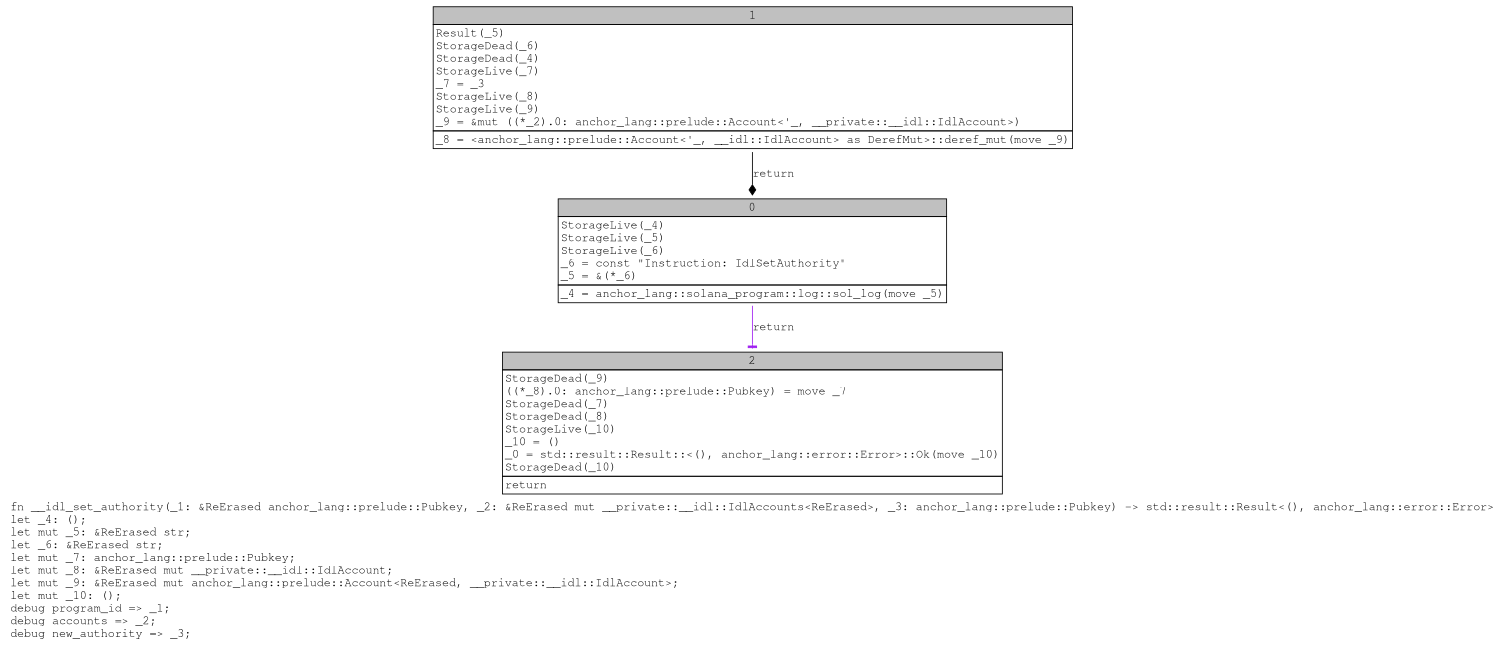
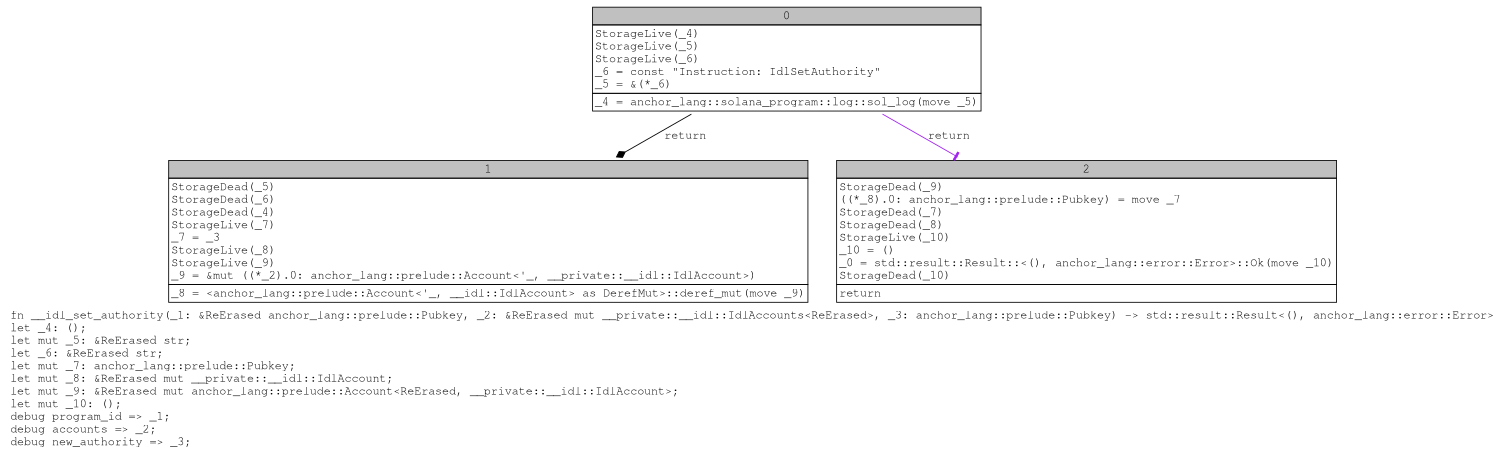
  digraph {
    fontname="Courier, monospace"
    label=<fn __idl_set_authority(_1: &amp;ReErased anchor_lang::prelude::Pubkey, _2: &amp;ReErased mut __private::__idl::IdlAccounts&lt;ReErased&gt;, _3: anchor_lang::prelude::Pubkey) -&gt; std::result::Result&lt;(), anchor_lang::error::Error&gt;<br align="left"/>let _4: ();<br align="left"/>let mut _5: &amp;ReErased str;<br align="left"/>let _6: &amp;ReErased str;<br align="left"/>let mut _7: anchor_lang::prelude::Pubkey;<br align="left"/>let mut _8: &amp;ReErased mut __private::__idl::IdlAccount;<br align="left"/>let mut _9: &amp;ReErased mut anchor_lang::prelude::Account&lt;ReErased, __private::__idl::IdlAccount&gt;;<br align="left"/>let mut _10: ();<br align="left"/>debug program_id =&gt; _1;<br align="left"/>debug accounts =&gt; _2;<br align="left"/>debug new_authority =&gt; _3;<br align="left"/>>
    node [fontname="Courier, monospace" shape=none]
    edge [fontname="Courier, monospace"]
    n1 [label=<<table border="0" cellborder="1" cellspacing="0"><tr><td bgcolor="gray" align="center" colspan="1">0</td></tr><tr><td align="left" balign="left">StorageLive(_4)<br/>StorageLive(_5)<br/>StorageLive(_6)<br/>_6 = const &quot;Instruction: IdlSetAuthority&quot;<br/>_5 = &amp;(*_6)<br/></td></tr><tr><td align="left">_4 = anchor_lang::solana_program::log::sol_log(move _5)</td></tr></table>>]
-   n2 [label=<<table border="0" cellborder="1" cellspacing="0"><tr><td bgcolor="gray" align="center" colspan="1">1</td></tr><tr><td align="left" balign="left">Result(_5)<br/>StorageDead(_6)<br/>StorageDead(_4)<br/>StorageLive(_7)<br/>_7 = _3<br/>StorageLive(_8)<br/>StorageLive(_9)<br/>_9 = &amp;mut ((*_2).0: anchor_lang::prelude::Account&lt;'_, __private::__idl::IdlAccount&gt;)<br/></td></tr><tr><td align="left">_8 = &lt;anchor_lang::prelude::Account&lt;'_, __idl::IdlAccount&gt; as DerefMut&gt;::deref_mut(move _9)</td></tr></table>>]
+   n2 [label=<<table border="0" cellborder="1" cellspacing="0"><tr><td bgcolor="gray" align="center" colspan="1">1</td></tr><tr><td align="left" balign="left">StorageDead(_5)<br/>StorageDead(_6)<br/>StorageDead(_4)<br/>StorageLive(_7)<br/>_7 = _3<br/>StorageLive(_8)<br/>StorageLive(_9)<br/>_9 = &amp;mut ((*_2).0: anchor_lang::prelude::Account&lt;'_, __private::__idl::IdlAccount&gt;)<br/></td></tr><tr><td align="left">_8 = &lt;anchor_lang::prelude::Account&lt;'_, __idl::IdlAccount&gt; as DerefMut&gt;::deref_mut(move _9)</td></tr></table>>]
    n3 [label=<<table border="0" cellborder="1" cellspacing="0"><tr><td bgcolor="gray" align="center" colspan="1">2</td></tr><tr><td align="left" balign="left">StorageDead(_9)<br/>((*_8).0: anchor_lang::prelude::Pubkey) = move _7<br/>StorageDead(_7)<br/>StorageDead(_8)<br/>StorageLive(_10)<br/>_10 = ()<br/>_0 = std::result::Result::&lt;(), anchor_lang::error::Error&gt;::Ok(move _10)<br/>StorageDead(_10)<br/></td></tr><tr><td align="left">return</td></tr></table>>]
-   n2 -> n1 [arrowhead=diamond color=black label=return]
+   n1 -> n2 [arrowhead=diamond color=black label=return]
    n1 -> n3 [arrowhead=tee color=purple label=return]
  }
